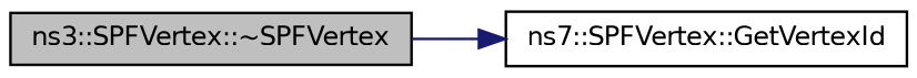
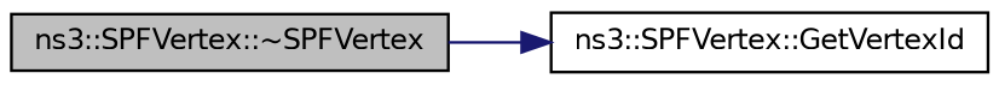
  digraph {
    rankdir=LR
    node [color=black fontname=Helvetica fontsize=10 shape=record style=filled]
    n1 [fillcolor=grey75 fontcolor=black height=0.2 label="ns3::SPFVertex::~SPFVertex" width=0.4]
-   n2 [fillcolor=white height=0.2 label="ns7::SPFVertex::GetVertexId" width=0.4]
+   n2 [fillcolor=white height=0.2 label="ns3::SPFVertex::GetVertexId" width=0.4]
    n1 -> n2 [color=midnightblue fontname=Helvetica fontsize=10 labelfontname=Helvetica labelfontsize=10 style=solid]
  }
